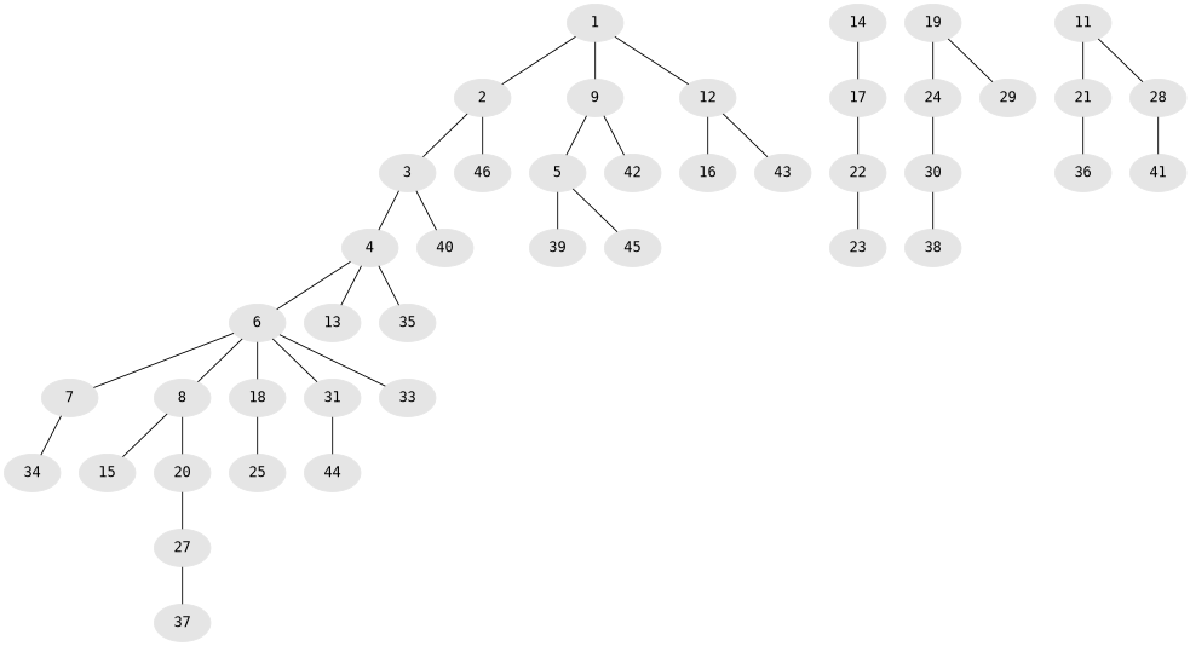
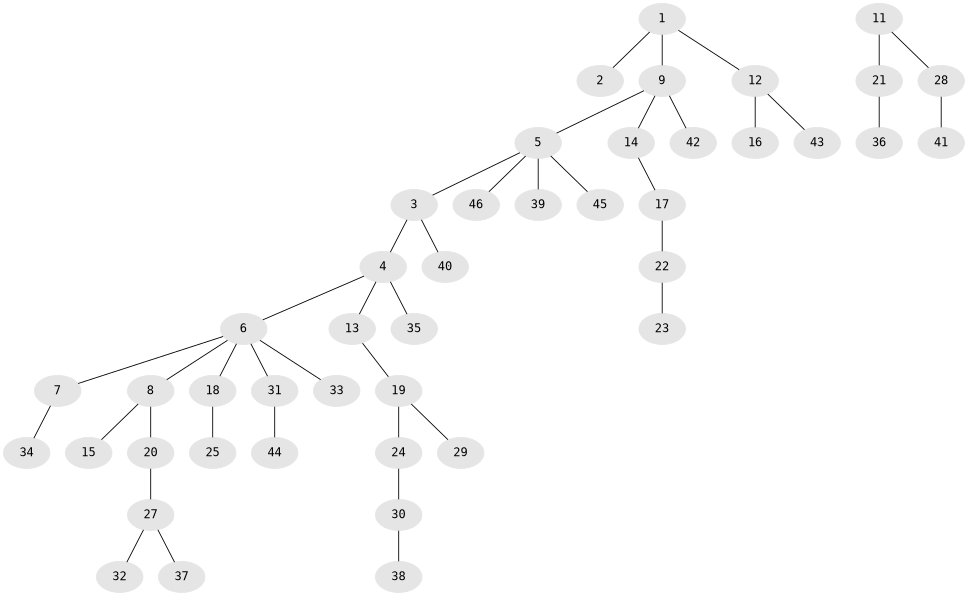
  graph {
    fontname="DejaVu Sans Mono"
    node [color=gray90 fontname="DejaVu Sans Mono" style=filled]
    edge [fontname="DejaVu Sans Mono" weight=1.0]
    1
    2
    9
    12
    3
    n6 [label=46]
    5
    39
    45
    14
    42
    16
    43
    4
    40
    6
    13
    35
    7
    8
    18
    31
    33
    19
    34
    15
    20
    25
    44
    27
    17
    11
    21
    28
    36
    41
    24
    29
    22
    23
    30
+   32
    37
    38
    1 -- 2
    1 -- 9
    1 -- 12
-   2 -- 3
-   2 -- n6
+   5 -- 3
+   5 -- n6
    9 -- 5
+   9 -- 14
    9 -- 42
    12 -- 16 [weight=2.0]
    12 -- 43
    3 -- 4
    3 -- 40
    5 -- 39 [weight=2.0]
    5 -- 45
    14 -- 17
    4 -- 6
    4 -- 13
    4 -- 35 [weight=2.0]
    6 -- 7
    6 -- 8
    6 -- 18
    6 -- 31
    6 -- 33
+   13 -- 19
    7 -- 34
    8 -- 15
    8 -- 20 [weight=3.0]
    18 -- 25
    31 -- 44 [weight=2.0]
    19 -- 24 [weight=4.0]
    19 -- 29
    20 -- 27
+   27 -- 32
    27 -- 37
    17 -- 22
    11 -- 21 [weight=2.0]
    11 -- 28
    21 -- 36
    28 -- 41 [weight=3.0]
    24 -- 30
    22 -- 23
    30 -- 38 [weight=2.0]
  }
